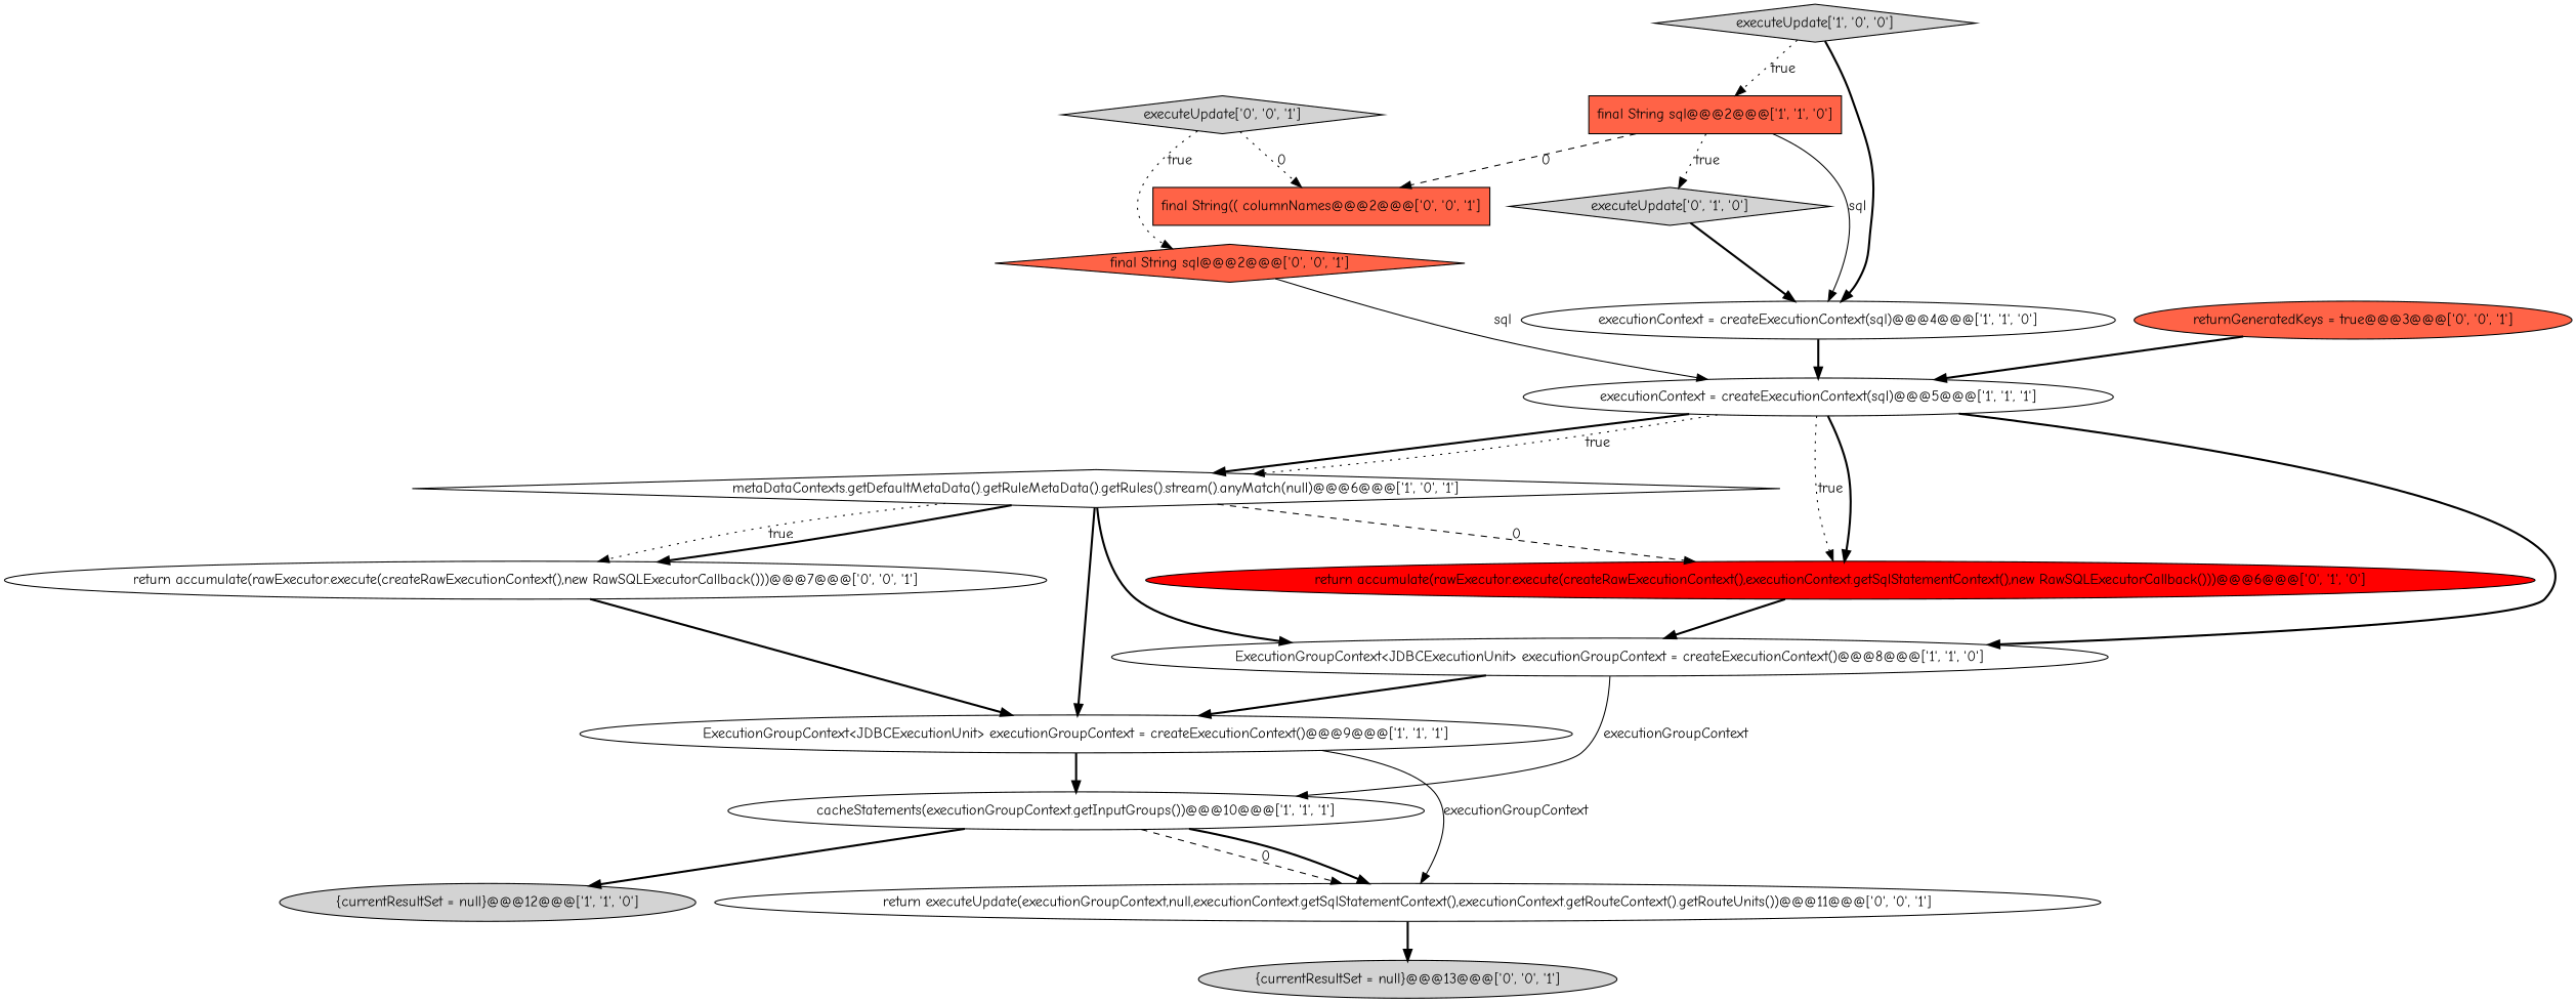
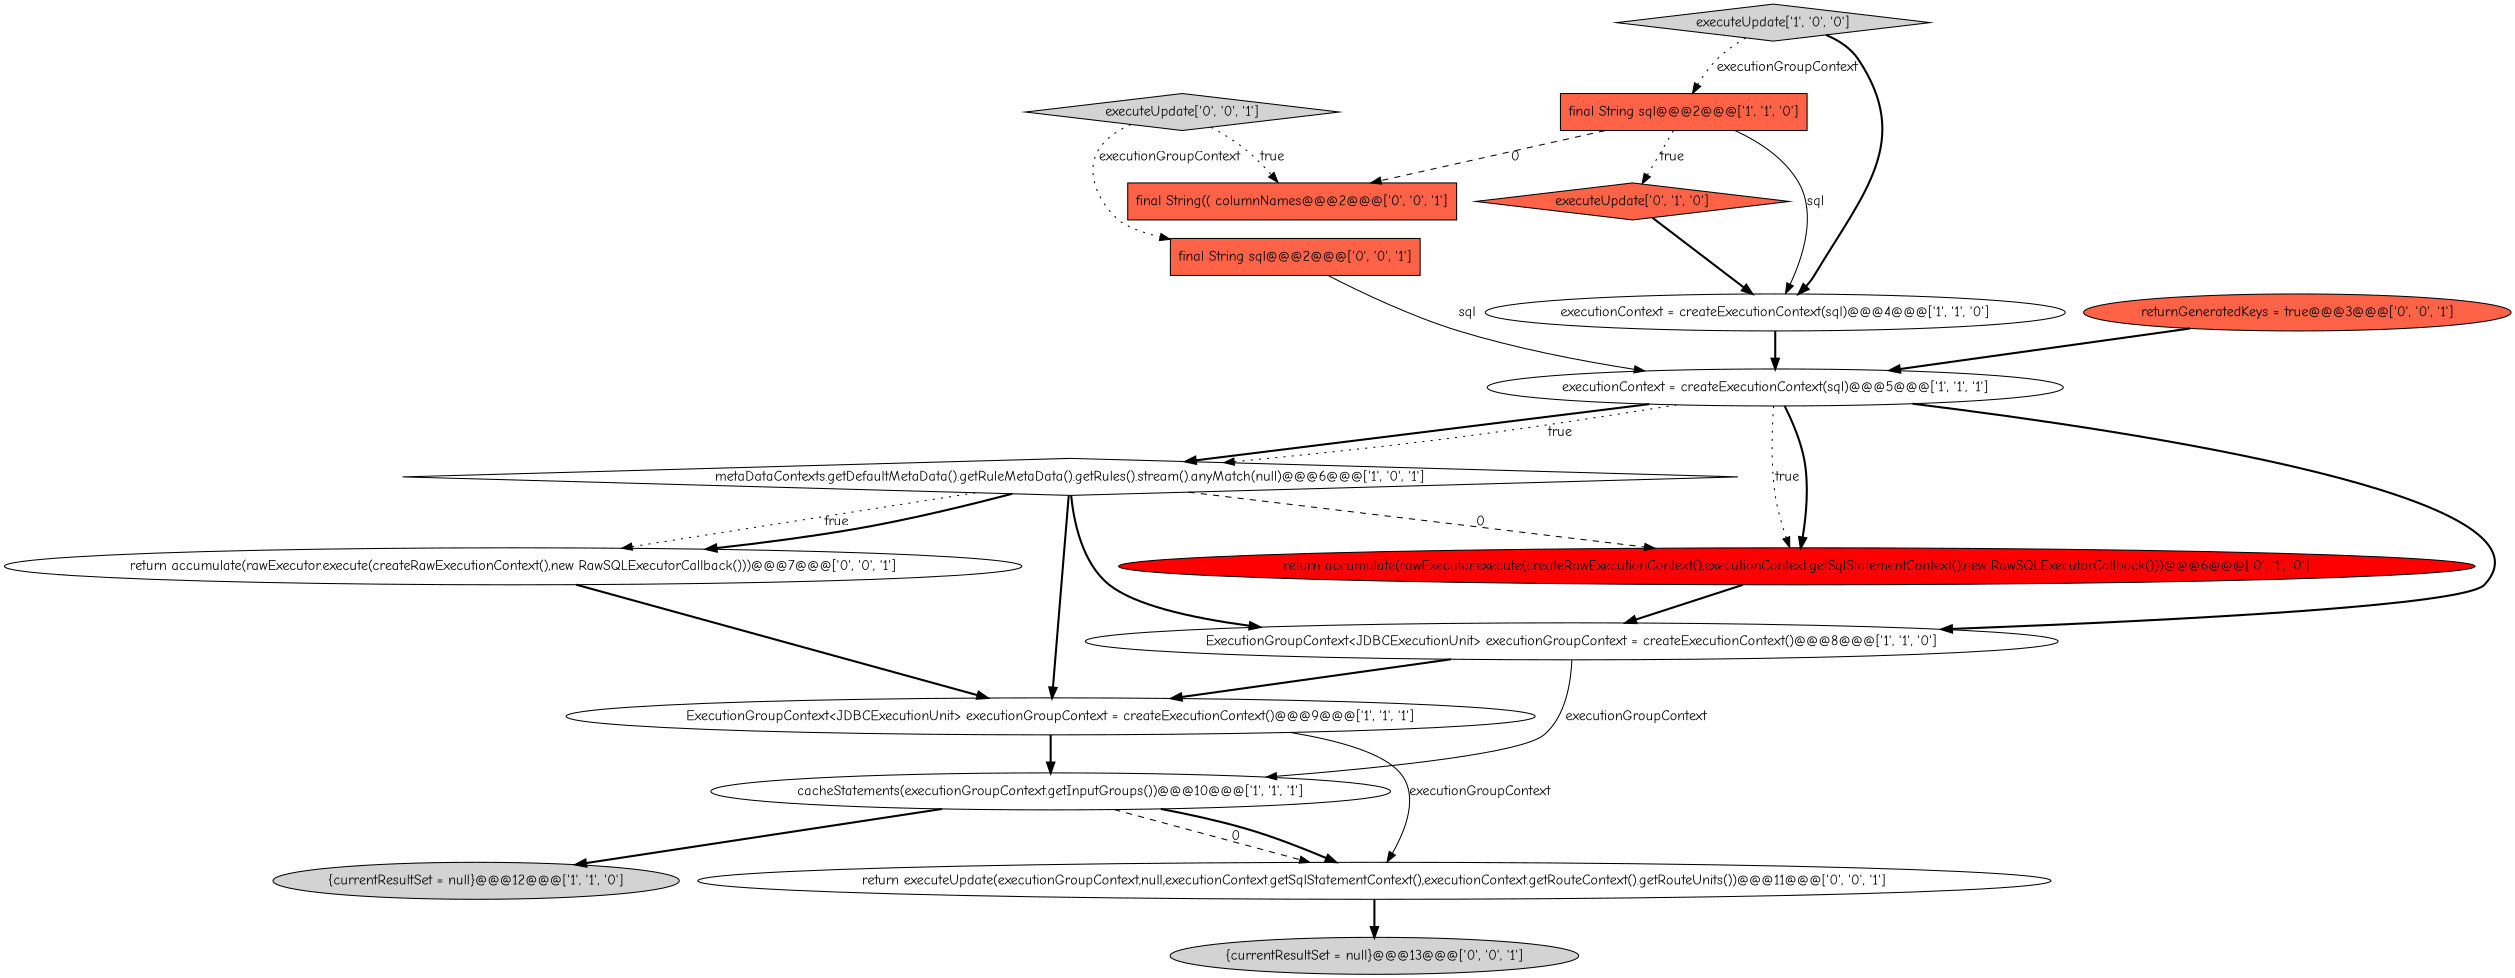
  digraph {
    fontname="Comic Neue"
    node [fillcolor=white fontname="Comic Neue" shape=ellipse style=filled]
    edge [fontname="Comic Neue" style=bold]
    n1 [label="cacheStatements(executionGroupContext.getInputGroups())@@@10@@@['1', '1', '1']"]
    n2 [label="return executeUpdate(executionGroupContext,null,executionContext.getSqlStatementContext(),executionContext.getRouteContext().getRouteUnits())@@@11@@@['0', '0', '1']"]
    n3 [fillcolor=lightgray label="{currentResultSet = null}@@@12@@@['1', '1', '0']"]
    n4 [fillcolor=lightgray label="{currentResultSet = null}@@@13@@@['0', '0', '1']"]
    n5 [label="metaDataContexts.getDefaultMetaData().getRuleMetaData().getRules().stream().anyMatch(null)@@@6@@@['1', '0', '1']" shape=diamond]
    n6 [fillcolor=red label="return accumulate(rawExecutor.execute(createRawExecutionContext(),executionContext.getSqlStatementContext(),new RawSQLExecutorCallback()))@@@6@@@['0', '1', '0']"]
    n7 [label="ExecutionGroupContext<JDBCExecutionUnit> executionGroupContext = createExecutionContext()@@@8@@@['1', '1', '0']"]
    n8 [label="return accumulate(rawExecutor.execute(createRawExecutionContext(),new RawSQLExecutorCallback()))@@@7@@@['0', '0', '1']"]
    n9 [label="ExecutionGroupContext<JDBCExecutionUnit> executionGroupContext = createExecutionContext()@@@9@@@['1', '1', '1']"]
    n10 [fillcolor=tomato label="final String(( columnNames@@@2@@@['0', '0', '1']" shape=box]
    n11 [fillcolor=tomato label="final String sql@@@2@@@['1', '1', '0']" shape=box]
    n12 [label="executionContext = createExecutionContext(sql)@@@4@@@['1', '1', '0']"]
-   n13 [fillcolor=lightgray label="executeUpdate['0', '1', '0']" shape=diamond]
+   n13 [fillcolor=tomato label="executeUpdate['0', '1', '0']" shape=diamond]
    n14 [label="executionContext = createExecutionContext(sql)@@@5@@@['1', '1', '1']"]
-   n15 [fillcolor=tomato label="final String sql@@@2@@@['0', '0', '1']" shape=diamond]
+   n15 [fillcolor=tomato label="final String sql@@@2@@@['0', '0', '1']" shape=box]
    n16 [fillcolor=tomato label="returnGeneratedKeys = true@@@3@@@['0', '0', '1']"]
    n17 [fillcolor=lightgray label="executeUpdate['1', '0', '0']" shape=diamond]
    n18 [fillcolor=lightgray label="executeUpdate['0', '0', '1']" shape=diamond]
    n1 -> n2 [label=0 style=dashed]
    n1 -> n2
    n1 -> n3
    n2 -> n4
    n5 -> n6 [label=0 style=dashed]
    n5 -> n7
    n5 -> n8 [label=true style=dotted]
    n5 -> n8
    n5 -> n9
    n6 -> n7
    n7 -> n1 [label=executionGroupContext style=solid]
    n7 -> n9
    n8 -> n9
    n9 -> n1
    n9 -> n2 [label=executionGroupContext style=solid]
    n11 -> n10 [label=0 style=dashed]
    n11 -> n12 [label=sql style=solid]
    n11 -> n13 [label=true style=dotted]
    n12 -> n14
    n13 -> n12
    n14 -> n5
    n14 -> n5 [label=true style=dotted]
    n14 -> n6
    n14 -> n6 [label=true style=dotted]
    n14 -> n7
    n15 -> n14 [label=sql style=solid]
    n16 -> n14
-   n17 -> n11 [label=true style=dotted]
+   n17 -> n11 [label=executionGroupContext style=dotted]
    n17 -> n12
-   n18 -> n10 [label=0 style=dotted]
-   n18 -> n15 [label=true style=dotted]
+   n18 -> n10 [label=true style=dotted]
+   n18 -> n15 [label=executionGroupContext style=dotted]
  }
